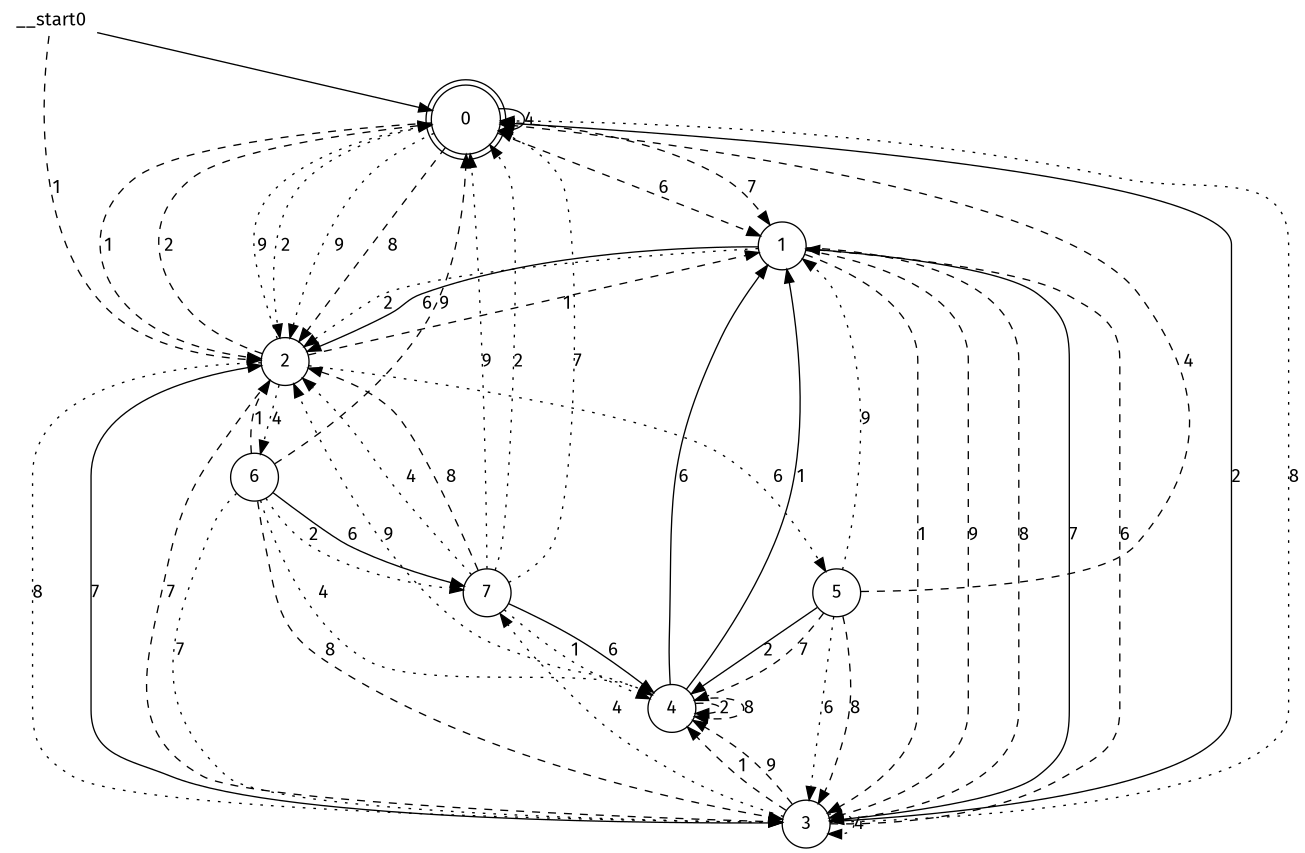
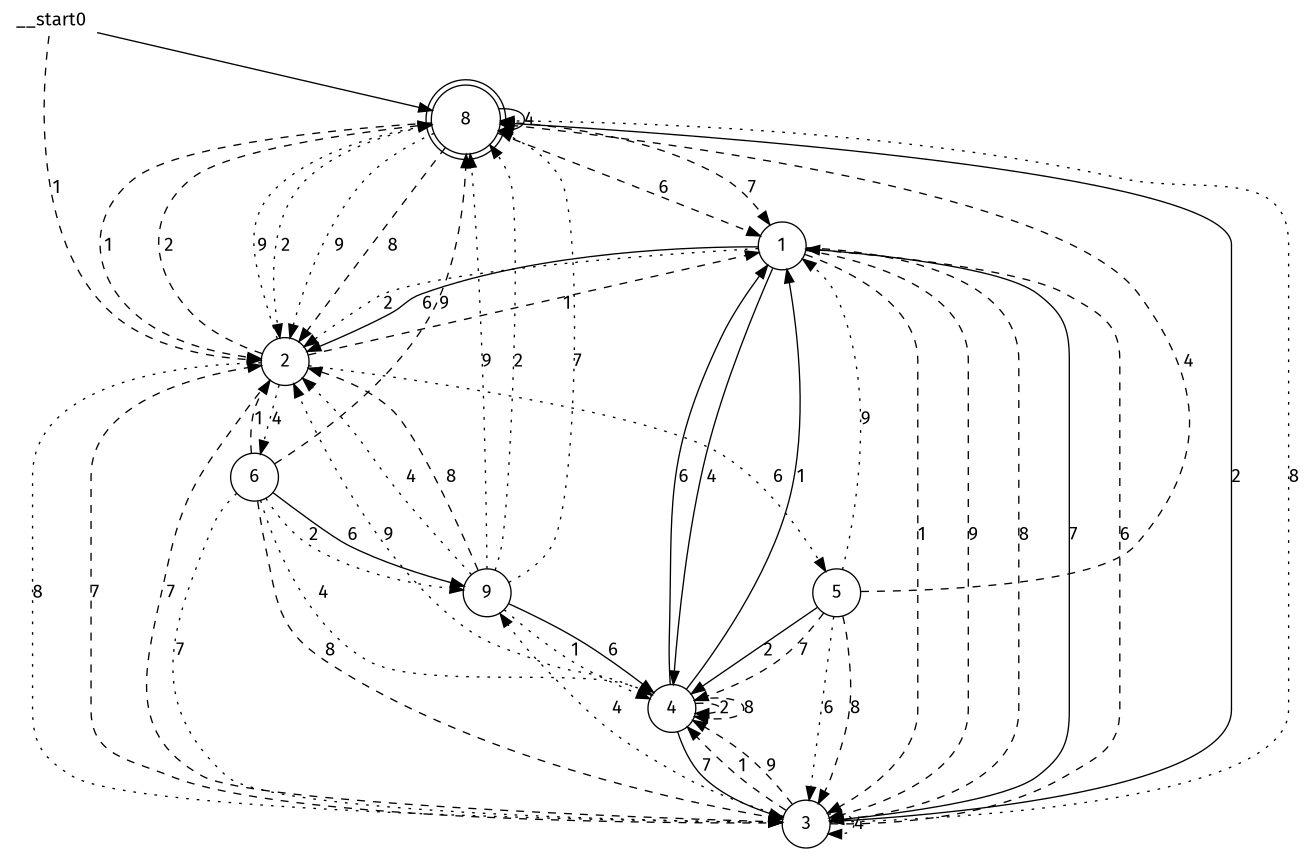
  digraph {
    fontname="Fira Sans"
    node [fontname="Fira Sans" shape=circle]
    edge [fontname="Fira Sans" style=dashed]
-   n1 [label=0 shape=doublecircle]
+   n1 [label=8 shape=doublecircle]
    n2 [label=1]
    n3 [label=2]
    n4 [label=3]
    n5 [label=4]
    n6 [label=5]
    n7 [label=6]
-   n8 [label=7]
+   n8 [label=9]
    __start0 [height=0 shape=none width=0]
    n1 -> n1 [label=4 style=solid]
    n1 -> n2 [label=7]
    n1 -> n2 [label=6]
    n1 -> n3 [label=2 style=dotted]
    n1 -> n3 [label=1]
    n1 -> n3 [label=9 style=dotted]
    n1 -> n3 [label=8]
    n2 -> n3 [label=2 style=dotted]
    n2 -> n3 [label=6 style=solid]
    n2 -> n4 [label=7 style=solid]
    n2 -> n4 [label=1]
    n2 -> n4 [label=9]
    n2 -> n4 [label=8]
+   n2 -> n5 [label=4 style=solid]
    n3 -> n1 [label=2]
    n3 -> n1 [label=9 style=dotted]
    n3 -> n2 [label=1]
    n3 -> n4 [label=7]
    n3 -> n4 [label=8 style=dotted]
    n3 -> n6 [label=6 style=dotted]
    n3 -> n7 [label=4 style=dotted]
    n4 -> n1 [label=2 style=solid]
    n4 -> n1 [label=8 style=dotted]
    n4 -> n2 [label=6]
-   n4 -> n3 [label=7 style=solid]
+   n4 -> n3 [label=7]
    n4 -> n4 [label=4 style=dotted]
    n4 -> n5 [label=1]
    n4 -> n5 [label=9]
    n4 -> n8 [label=4 style=dotted]
    n5 -> n2 [label=1 style=solid]
    n5 -> n2 [label=6 style=solid]
    n5 -> n3 [label=9 style=dotted]
+   n5 -> n4 [label=7 style=solid]
    n5 -> n5 [label=2]
    n5 -> n5 [label=8]
    n6 -> n1 [label=4]
    n6 -> n2 [label=9 style=dotted]
    n6 -> n4 [label=6 style=dotted]
    n6 -> n4 [label=8]
    n6 -> n5 [label=7]
    n6 -> n5 [label=2 style=solid]
    n7 -> n1 [label=9]
    n7 -> n3 [label=1]
    n7 -> n4 [label=7 style=dotted]
    n7 -> n4 [label=8]
    n7 -> n5 [label=4 style=dotted]
    n7 -> n8 [label=2 style=dotted]
    n7 -> n8 [label=6 style=solid]
    n8 -> n1 [label=7 style=dotted]
    n8 -> n1 [label=2 style=dotted]
    n8 -> n1 [label=9 style=dotted]
    n8 -> n3 [label=8]
    n8 -> n3 [label=4 style=dotted]
    n8 -> n5 [label=1 style=dotted]
    n8 -> n5 [label=6 style=solid]
    __start0 -> n1 [style=solid]
    __start0 -> n3 [label=1]
  }
